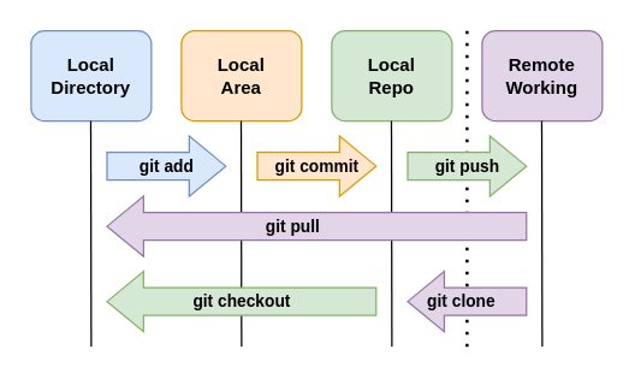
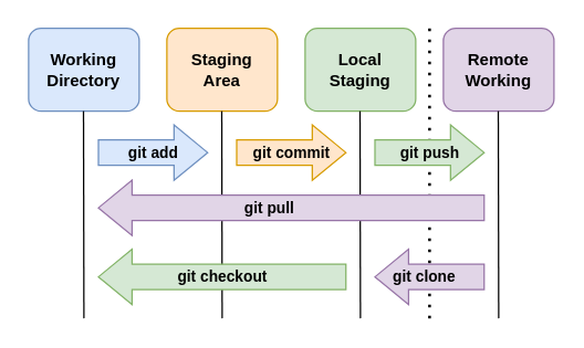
  <mxCell id="0" />
  <mxCell id="1" parent="0" />
- <mxCell id="2" value="Local&lt;div&gt;Directory&lt;/div&gt;" style="rounded=1;whiteSpace=wrap;html=1;fontStyle=1;fillColor=#dae8fc;strokeColor=#6c8ebf;labelBackgroundColor=none;" vertex="1" parent="1"><mxGeometry x="20" y="20" width="80" height="60" as="geometry" /></mxCell>
- <mxCell id="3" value="Local&lt;br&gt;Area" style="rounded=1;whiteSpace=wrap;html=1;fontStyle=1;fillColor=#ffe6cc;strokeColor=#d79b00;labelBackgroundColor=none;" vertex="1" parent="1"><mxGeometry x="120" y="20" width="80" height="60" as="geometry" /></mxCell>
- <mxCell id="4" value="Local&lt;div&gt;Repo&lt;/div&gt;" style="rounded=1;whiteSpace=wrap;html=1;fontStyle=1;fillColor=#d5e8d4;strokeColor=#82b366;labelBackgroundColor=none;" vertex="1" parent="1"><mxGeometry x="220" y="20" width="80" height="60" as="geometry" /></mxCell>
+ <mxCell id="2" value="Working&lt;div&gt;Directory&lt;/div&gt;" style="rounded=1;whiteSpace=wrap;html=1;fontStyle=1;fillColor=#dae8fc;strokeColor=#6c8ebf;labelBackgroundColor=none;" vertex="1" parent="1"><mxGeometry x="20" y="20" width="80" height="60" as="geometry" /></mxCell>
+ <mxCell id="3" value="Staging&lt;br&gt;Area" style="rounded=1;whiteSpace=wrap;html=1;fontStyle=1;fillColor=#ffe6cc;strokeColor=#d79b00;labelBackgroundColor=none;" vertex="1" parent="1"><mxGeometry x="120" y="20" width="80" height="60" as="geometry" /></mxCell>
+ <mxCell id="4" value="Local&lt;div&gt;Staging&lt;/div&gt;" style="rounded=1;whiteSpace=wrap;html=1;fontStyle=1;fillColor=#d5e8d4;strokeColor=#82b366;labelBackgroundColor=none;" vertex="1" parent="1"><mxGeometry x="220" y="20" width="80" height="60" as="geometry" /></mxCell>
  <mxCell id="5" value="Remote&lt;div&gt;Working&lt;/div&gt;" style="rounded=1;whiteSpace=wrap;html=1;fontStyle=1;fillColor=#e1d5e7;strokeColor=#9673a6;labelBackgroundColor=none;" vertex="1" parent="1"><mxGeometry x="320" y="20" width="80" height="60" as="geometry" /></mxCell>
  <mxCell id="6" value="" style="endArrow=none;html=1;rounded=0;entryX=0.5;entryY=1;entryDx=0;entryDy=0;fontStyle=1;labelBackgroundColor=none;" edge="1" parent="1"><mxGeometry width="50" height="50" relative="1" as="geometry"><mxPoint x="160" y="230" as="sourcePoint" /><mxPoint x="159.71" y="80" as="targetPoint" /></mxGeometry></mxCell>
  <mxCell id="7" value="" style="endArrow=none;html=1;rounded=0;entryX=0.5;entryY=1;entryDx=0;entryDy=0;fontStyle=1;labelBackgroundColor=none;" edge="1" parent="1"><mxGeometry width="50" height="50" relative="1" as="geometry"><mxPoint x="260" y="230" as="sourcePoint" /><mxPoint x="259.71" y="80" as="targetPoint" /></mxGeometry></mxCell>
  <mxCell id="8" value="" style="endArrow=none;html=1;rounded=0;entryX=0.5;entryY=1;entryDx=0;entryDy=0;fontStyle=1;labelBackgroundColor=none;" edge="1" parent="1"><mxGeometry width="50" height="50" relative="1" as="geometry"><mxPoint x="60" y="230" as="sourcePoint" /><mxPoint x="59.71" y="80" as="targetPoint" /></mxGeometry></mxCell>
  <mxCell id="9" value="git add" style="shape=flexArrow;endArrow=classic;html=1;rounded=0;endWidth=20.98;endSize=7.777;width=18.286;fontStyle=1;fillColor=#dae8fc;strokeColor=#6c8ebf;labelBackgroundColor=none;" edge="1" parent="1"><mxGeometry x="-0.004" width="50" height="50" relative="1" as="geometry"><mxPoint x="70" y="110" as="sourcePoint" /><mxPoint x="150" y="110" as="targetPoint" /><mxPoint as="offset" /></mxGeometry></mxCell>
  <mxCell id="10" value="" style="endArrow=none;dashed=1;html=1;dashPattern=1 3;strokeWidth=2;rounded=0;labelBackgroundColor=none;" edge="1" parent="1"><mxGeometry width="50" height="50" relative="1" as="geometry"><mxPoint x="310" y="230" as="sourcePoint" /><mxPoint x="310" y="20" as="targetPoint" /></mxGeometry></mxCell>
  <mxCell id="11" value="git commit" style="shape=flexArrow;endArrow=classic;html=1;rounded=0;endWidth=20.98;endSize=7.777;width=18.286;fontStyle=1;fillColor=#ffe6cc;strokeColor=#d79b00;labelBackgroundColor=none;" edge="1" parent="1"><mxGeometry width="50" height="50" relative="1" as="geometry"><mxPoint x="170" y="110" as="sourcePoint" /><mxPoint x="250" y="110" as="targetPoint" /><mxPoint as="offset" /></mxGeometry></mxCell>
  <mxCell id="12" value="" style="endArrow=none;html=1;rounded=0;entryX=0.5;entryY=1;entryDx=0;entryDy=0;fontStyle=1;labelBackgroundColor=none;" edge="1" parent="1"><mxGeometry width="50" height="50" relative="1" as="geometry"><mxPoint x="360" y="230" as="sourcePoint" /><mxPoint x="359.71" y="80" as="targetPoint" /></mxGeometry></mxCell>
  <mxCell id="13" value="git push" style="shape=flexArrow;endArrow=classic;html=1;rounded=0;endWidth=20.98;endSize=7.777;width=18.286;fontStyle=1;fillColor=#d5e8d4;strokeColor=#82b366;labelBackgroundColor=none;" edge="1" parent="1"><mxGeometry width="50" height="50" relative="1" as="geometry"><mxPoint x="270" y="110" as="sourcePoint" /><mxPoint x="350" y="110" as="targetPoint" /><mxPoint as="offset" /></mxGeometry></mxCell>
  <mxCell id="14" value="git pull" style="shape=flexArrow;endArrow=classic;html=1;rounded=0;endWidth=20.98;endSize=7.777;width=18.286;fontStyle=1;fillColor=#e1d5e7;labelBackgroundColor=none;strokeColor=#9673a6;" edge="1" parent="1"><mxGeometry x="0.111" width="50" height="50" relative="1" as="geometry"><mxPoint x="350" y="150" as="sourcePoint" /><mxPoint x="70" y="150" as="targetPoint" /><mxPoint as="offset" /></mxGeometry></mxCell>
  <mxCell id="15" value="git clone" style="shape=flexArrow;endArrow=classic;html=1;rounded=0;endWidth=20.98;endSize=7.777;width=18.286;fontStyle=1;fillColor=#e1d5e7;labelBackgroundColor=none;strokeColor=#9673a6;" edge="1" parent="1"><mxGeometry x="0.111" width="50" height="50" relative="1" as="geometry"><mxPoint x="350" y="200" as="sourcePoint" /><mxPoint x="270" y="200" as="targetPoint" /><mxPoint as="offset" /></mxGeometry></mxCell>
  <mxCell id="16" value="git checkout" style="shape=flexArrow;endArrow=classic;html=1;rounded=0;endWidth=20.98;endSize=7.777;width=18.286;fontStyle=1;fillColor=#d5e8d4;strokeColor=#82b366;labelBackgroundColor=none;" edge="1" parent="1"><mxGeometry width="50" height="50" relative="1" as="geometry"><mxPoint x="250" y="200" as="sourcePoint" /><mxPoint x="70" y="200" as="targetPoint" /><mxPoint as="offset" /></mxGeometry></mxCell>
